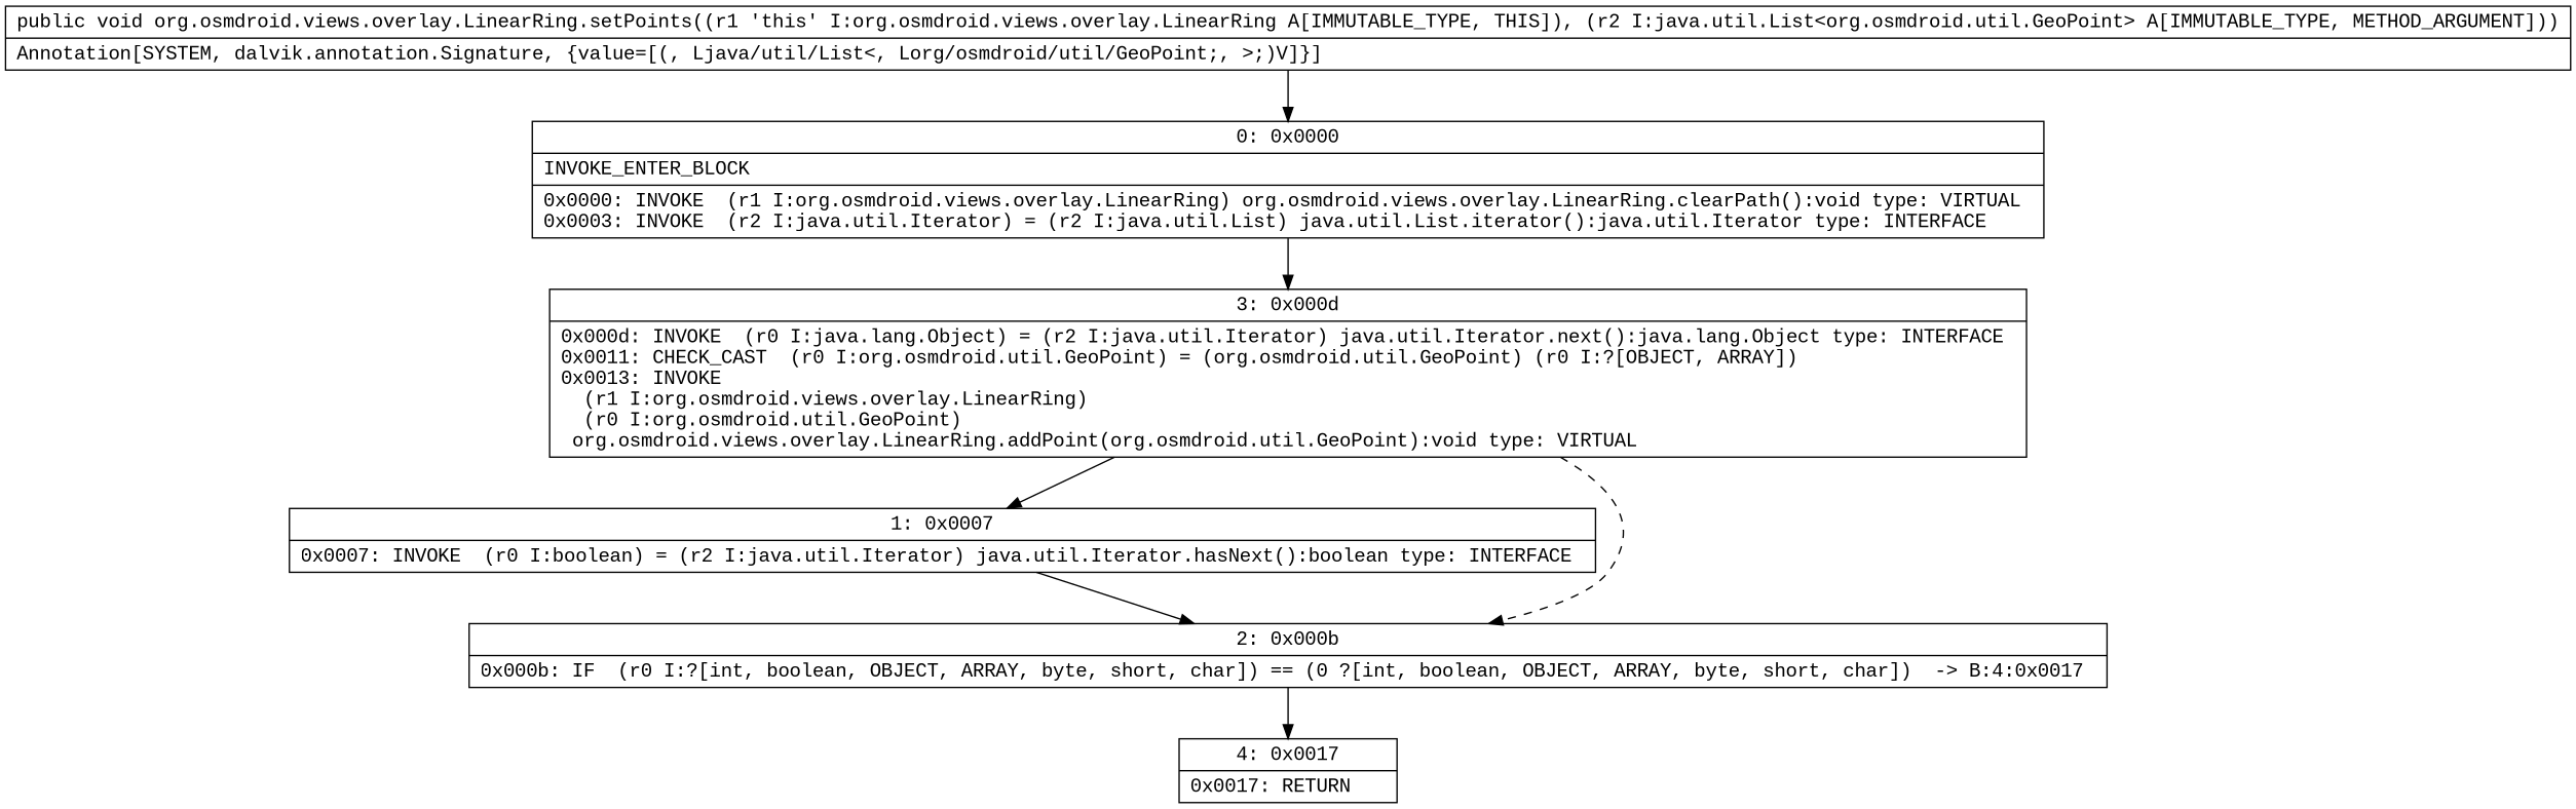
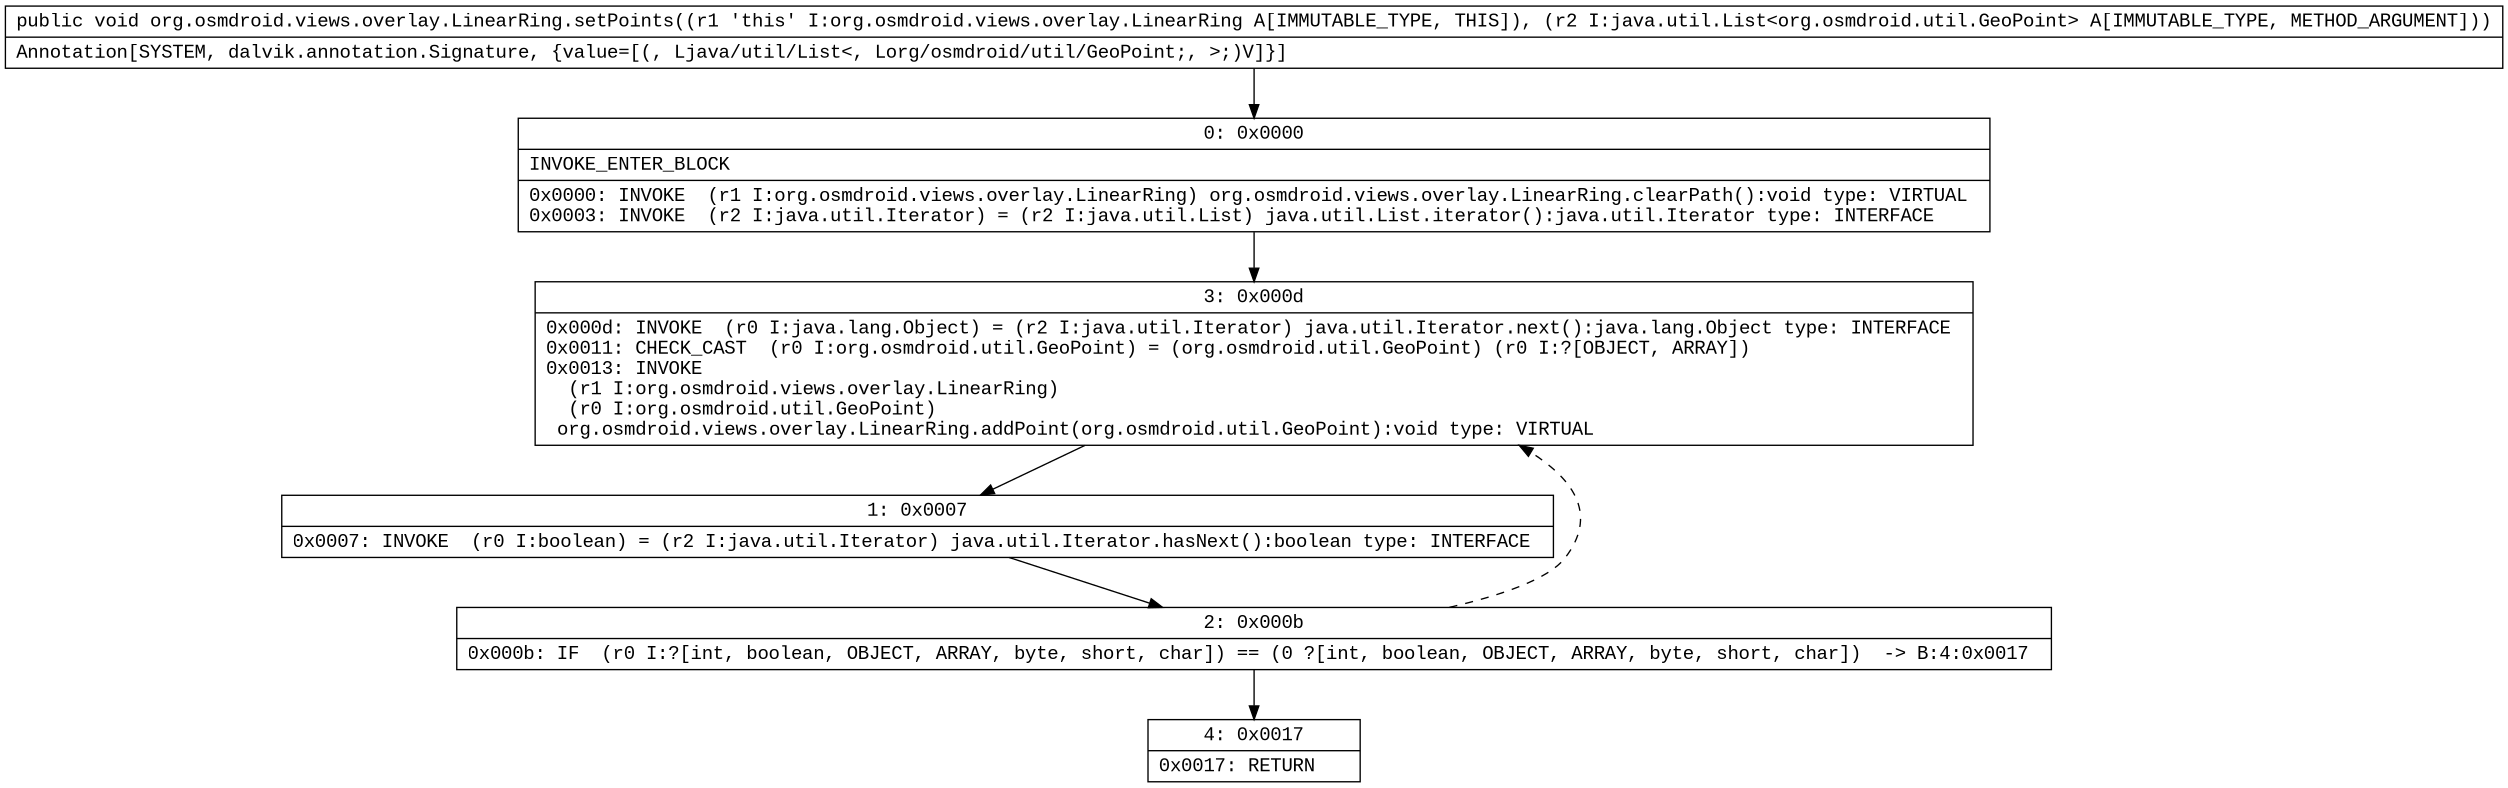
  digraph {
    fontname="Liberation Mono"
    node [fontname="Liberation Mono" shape=record]
    edge [fontname="Liberation Mono"]
    n1 [label="{0\:\ 0x0000|INVOKE_ENTER_BLOCK\l|0x0000: INVOKE  (r1 I:org.osmdroid.views.overlay.LinearRing) org.osmdroid.views.overlay.LinearRing.clearPath():void type: VIRTUAL \l0x0003: INVOKE  (r2 I:java.util.Iterator) = (r2 I:java.util.List) java.util.List.iterator():java.util.Iterator type: INTERFACE \l}"]
    n2 [label="{3\:\ 0x000d|0x000d: INVOKE  (r0 I:java.lang.Object) = (r2 I:java.util.Iterator) java.util.Iterator.next():java.lang.Object type: INTERFACE \l0x0011: CHECK_CAST  (r0 I:org.osmdroid.util.GeoPoint) = (org.osmdroid.util.GeoPoint) (r0 I:?[OBJECT, ARRAY]) \l0x0013: INVOKE  \l  (r1 I:org.osmdroid.views.overlay.LinearRing)\l  (r0 I:org.osmdroid.util.GeoPoint)\l org.osmdroid.views.overlay.LinearRing.addPoint(org.osmdroid.util.GeoPoint):void type: VIRTUAL \l}"]
    n3 [label="{1\:\ 0x0007|0x0007: INVOKE  (r0 I:boolean) = (r2 I:java.util.Iterator) java.util.Iterator.hasNext():boolean type: INTERFACE \l}"]
    n4 [label="{2\:\ 0x000b|0x000b: IF  (r0 I:?[int, boolean, OBJECT, ARRAY, byte, short, char]) == (0 ?[int, boolean, OBJECT, ARRAY, byte, short, char])  \-\> B:4:0x0017 \l}"]
    n5 [label="{4\:\ 0x0017|0x0017: RETURN   \l}"]
    n6 [label="{public void org.osmdroid.views.overlay.LinearRing.setPoints((r1 'this' I:org.osmdroid.views.overlay.LinearRing A[IMMUTABLE_TYPE, THIS]), (r2 I:java.util.List\<org.osmdroid.util.GeoPoint\> A[IMMUTABLE_TYPE, METHOD_ARGUMENT]))  | Annotation[SYSTEM, dalvik.annotation.Signature, \{value=[(, Ljava\/util\/List\<, Lorg\/osmdroid\/util\/GeoPoint;, \>;)V]\}]\l}"]
    n1 -> n2
    n2 -> n3
    n3 -> n4
-   n2 -> n4 [style=dashed]
+   n4 -> n2 [style=dashed]
    n4 -> n5
    n6 -> n1
  }
